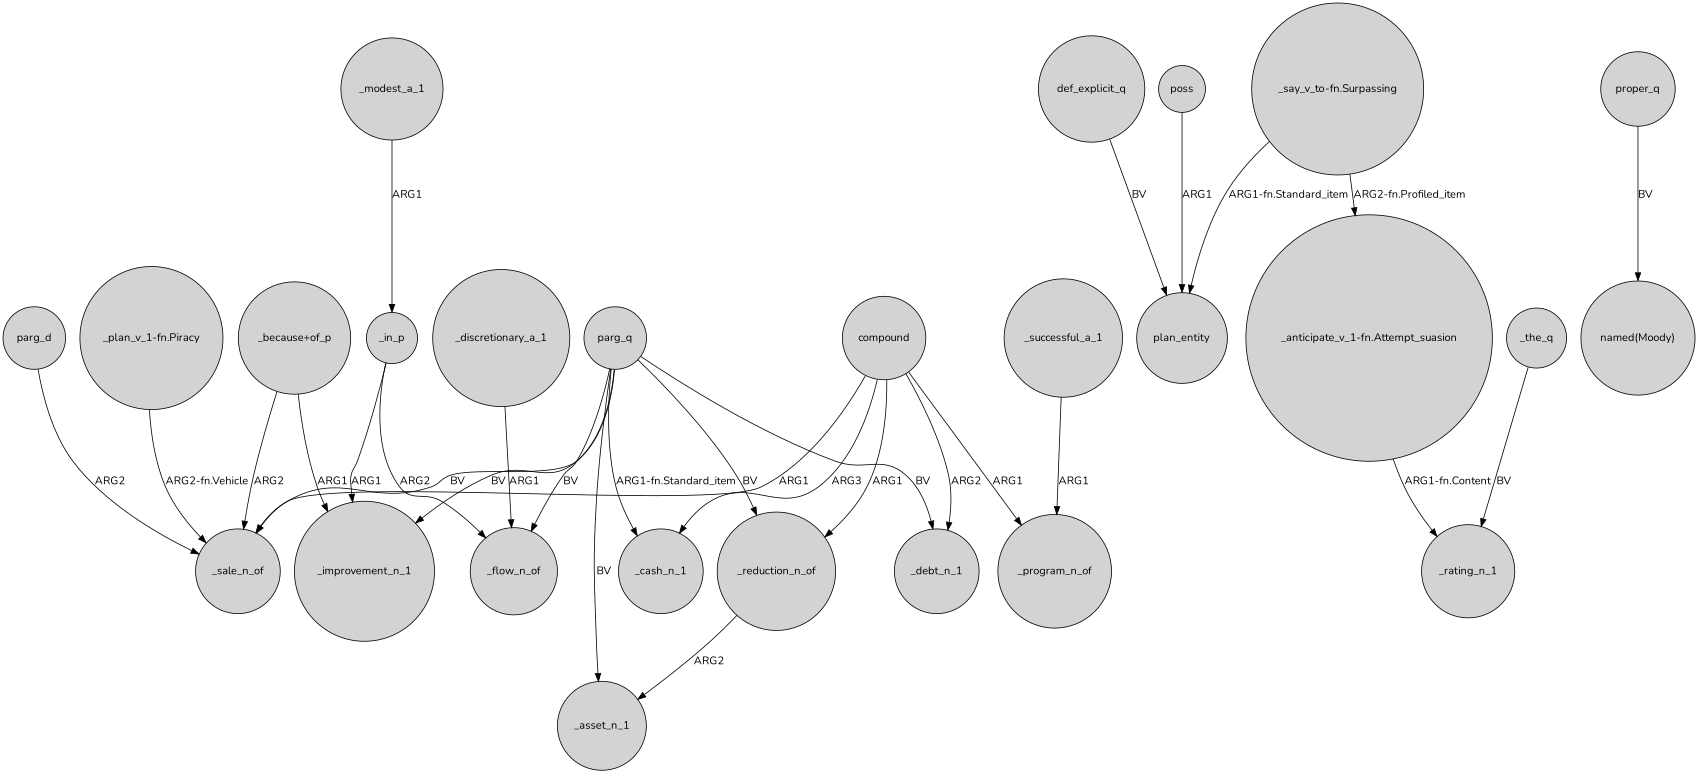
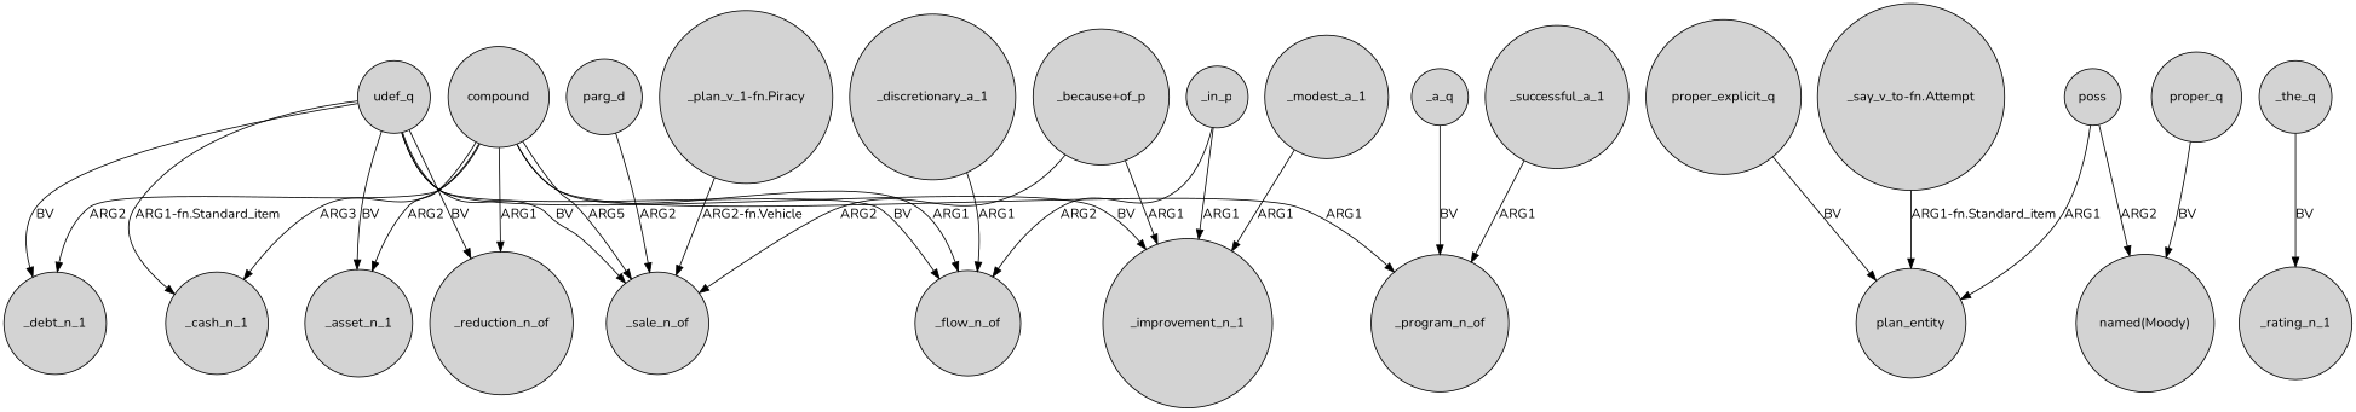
  digraph {
    fontname=Nunito
    node [fontname=Nunito shape=circle style=filled]
    edge [fontname=Nunito]
-   udef_q [label=parg_q]
+   udef_q
    _cash_n_1
    _asset_n_1
    _sale_n_of
    _improvement_n_1
    _reduction_n_of
    _flow_n_of
    _debt_n_1
    n9 [label=plan_entity]
-   def_explicit_q
+   def_explicit_q [label=proper_explicit_q]
    compound
    _program_n_of
    "_because+of_p"
-   "_say_v_to-fn.Surpassing"
-   "_anticipate_v_1-fn.Attempt_suasion"
+   "_say_v_to-fn.Surpassing" [label="_say_v_to-fn.Attempt"]
    _rating_n_1
    _in_p
    _modest_a_1
    poss
    "named(Moody)"
    parg_d
    "_plan_v_1-fn.Piracy"
    proper_q
    _the_q
+   _a_q
    _successful_a_1
    _discretionary_a_1
    udef_q -> _cash_n_1 [label="ARG1-fn.Standard_item"]
    udef_q -> _asset_n_1 [label=BV]
    udef_q -> _sale_n_of [label=BV]
    udef_q -> _improvement_n_1 [label=BV]
    udef_q -> _reduction_n_of [label=BV]
    udef_q -> _flow_n_of [label=BV]
    udef_q -> _debt_n_1 [label=BV]
    def_explicit_q -> n9 [label=BV]
    compound -> _cash_n_1 [label=ARG3]
-   _reduction_n_of -> _asset_n_1 [label=ARG2]
-   compound -> _sale_n_of [label=ARG1]
+   compound -> _asset_n_1 [label=ARG2]
+   compound -> _sale_n_of [label=ARG5]
    compound -> _reduction_n_of [label=ARG1]
+   compound -> _flow_n_of [label=ARG1]
    compound -> _debt_n_1 [label=ARG2]
    compound -> _program_n_of [label=ARG1]
    "_because+of_p" -> _sale_n_of [label=ARG2]
    "_because+of_p" -> _improvement_n_1 [label=ARG1]
    "_say_v_to-fn.Surpassing" -> n9 [label="ARG1-fn.Standard_item"]
-   "_say_v_to-fn.Surpassing" -> "_anticipate_v_1-fn.Attempt_suasion" [label="ARG2-fn.Profiled_item"]
-   "_anticipate_v_1-fn.Attempt_suasion" -> _rating_n_1 [label="ARG1-fn.Content"]
    _in_p -> _improvement_n_1 [label=ARG1]
    _in_p -> _flow_n_of [label=ARG2]
-   _modest_a_1 -> _in_p [label=ARG1]
+   _modest_a_1 -> _improvement_n_1 [label=ARG1]
    poss -> n9 [label=ARG1]
+   poss -> "named(Moody)" [label=ARG2]
    parg_d -> _sale_n_of [label=ARG2]
    "_plan_v_1-fn.Piracy" -> _sale_n_of [label="ARG2-fn.Vehicle"]
    proper_q -> "named(Moody)" [label=BV]
    _the_q -> _rating_n_1 [label=BV]
+   _a_q -> _program_n_of [label=BV]
    _successful_a_1 -> _program_n_of [label=ARG1]
    _discretionary_a_1 -> _flow_n_of [label=ARG1]
  }
